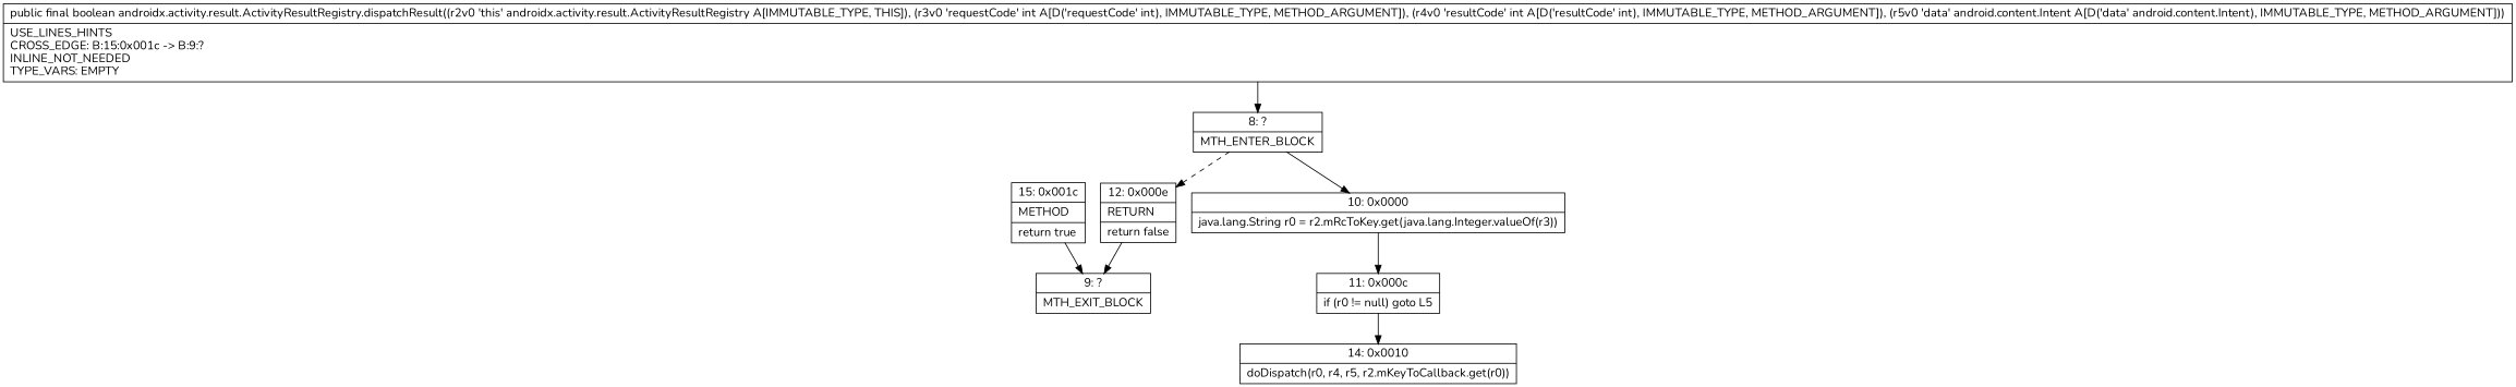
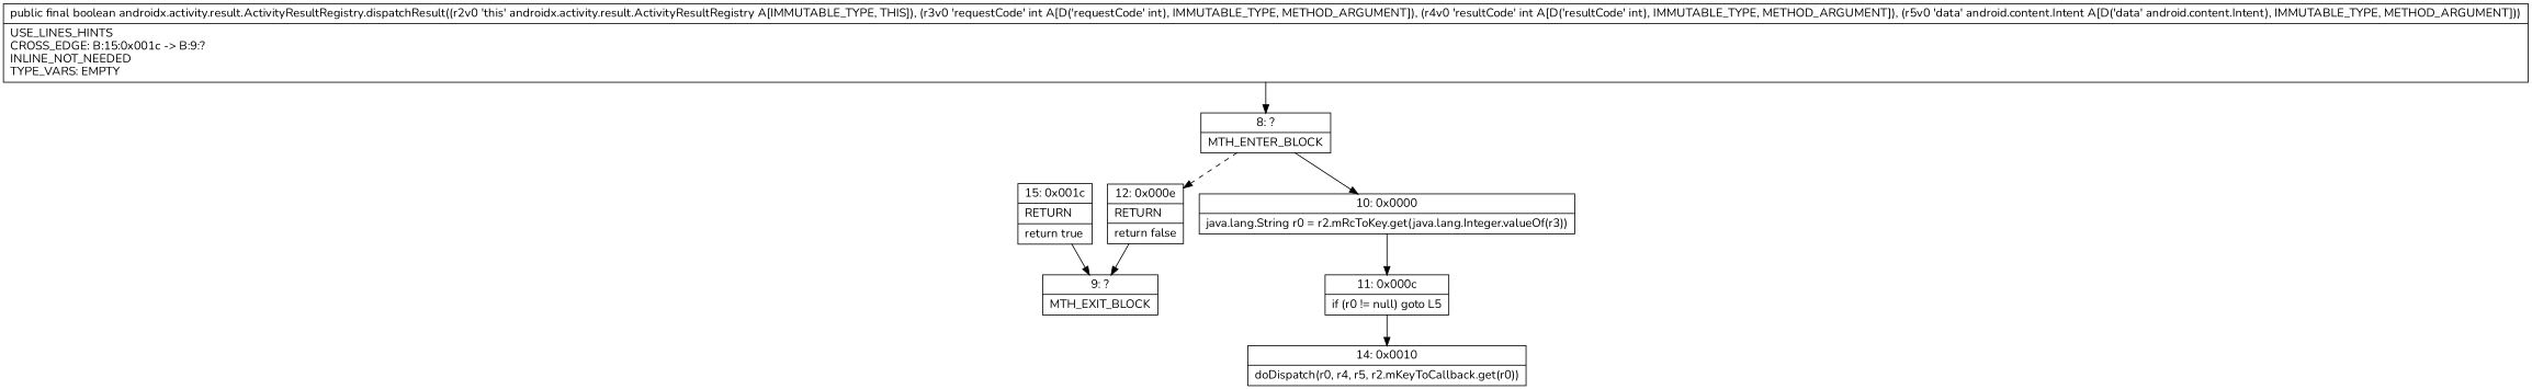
  digraph {
    fontname=Nunito
    node [fontname=Nunito shape=record]
    edge [fontname=Nunito]
    n1 [label="{8\:\ ?|MTH_ENTER_BLOCK\l}"]
    n2 [label="{10\:\ 0x0000|java.lang.String r0 = r2.mRcToKey.get(java.lang.Integer.valueOf(r3))\l}"]
    n3 [label="{12\:\ 0x000e|RETURN\l|return false\l}"]
    n4 [label="{11\:\ 0x000c|if (r0 != null) goto L5\l}"]
    n5 [label="{14\:\ 0x0010|doDispatch(r0, r4, r5, r2.mKeyToCallback.get(r0))\l}"]
    n6 [label="{9\:\ ?|MTH_EXIT_BLOCK\l}"]
-   n7 [label="{15\:\ 0x001c|METHOD\l|return true\l}"]
+   n7 [label="{15\:\ 0x001c|RETURN\l|return true\l}"]
    n8 [label="{public final boolean androidx.activity.result.ActivityResultRegistry.dispatchResult((r2v0 'this' androidx.activity.result.ActivityResultRegistry A[IMMUTABLE_TYPE, THIS]), (r3v0 'requestCode' int A[D('requestCode' int), IMMUTABLE_TYPE, METHOD_ARGUMENT]), (r4v0 'resultCode' int A[D('resultCode' int), IMMUTABLE_TYPE, METHOD_ARGUMENT]), (r5v0 'data' android.content.Intent A[D('data' android.content.Intent), IMMUTABLE_TYPE, METHOD_ARGUMENT]))  | USE_LINES_HINTS\lCROSS_EDGE: B:15:0x001c \-\> B:9:?\lINLINE_NOT_NEEDED\lTYPE_VARS: EMPTY\l}"]
    n1 -> n2
    n1 -> n3 [style=dashed]
    n2 -> n4
    n3 -> n6
    n4 -> n5
    n7 -> n6
    n8 -> n1
  }
